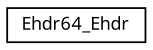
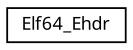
  digraph {
    rankdir=LR
    fontname="Noto Sans"
-   n1 [color=black fillcolor=white fontname="Noto Sans" fontsize=10 height=0.2 label=Ehdr64_Ehdr shape=record style=filled width=0.4]
+   n1 [color=black fillcolor=white fontname="Noto Sans" fontsize=10 height=0.2 label=Elf64_Ehdr shape=record style=filled width=0.4]
  }
